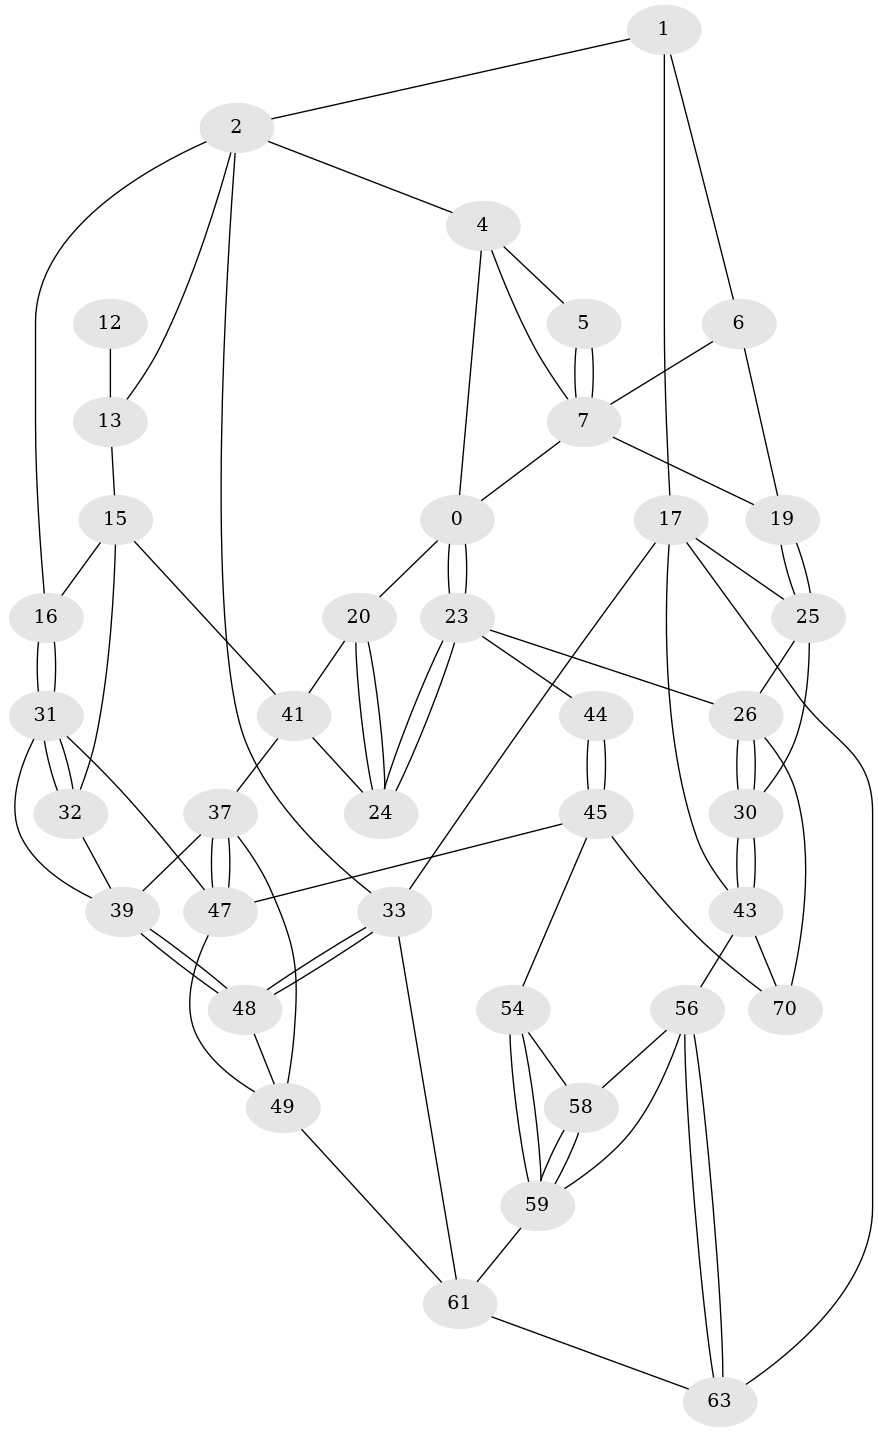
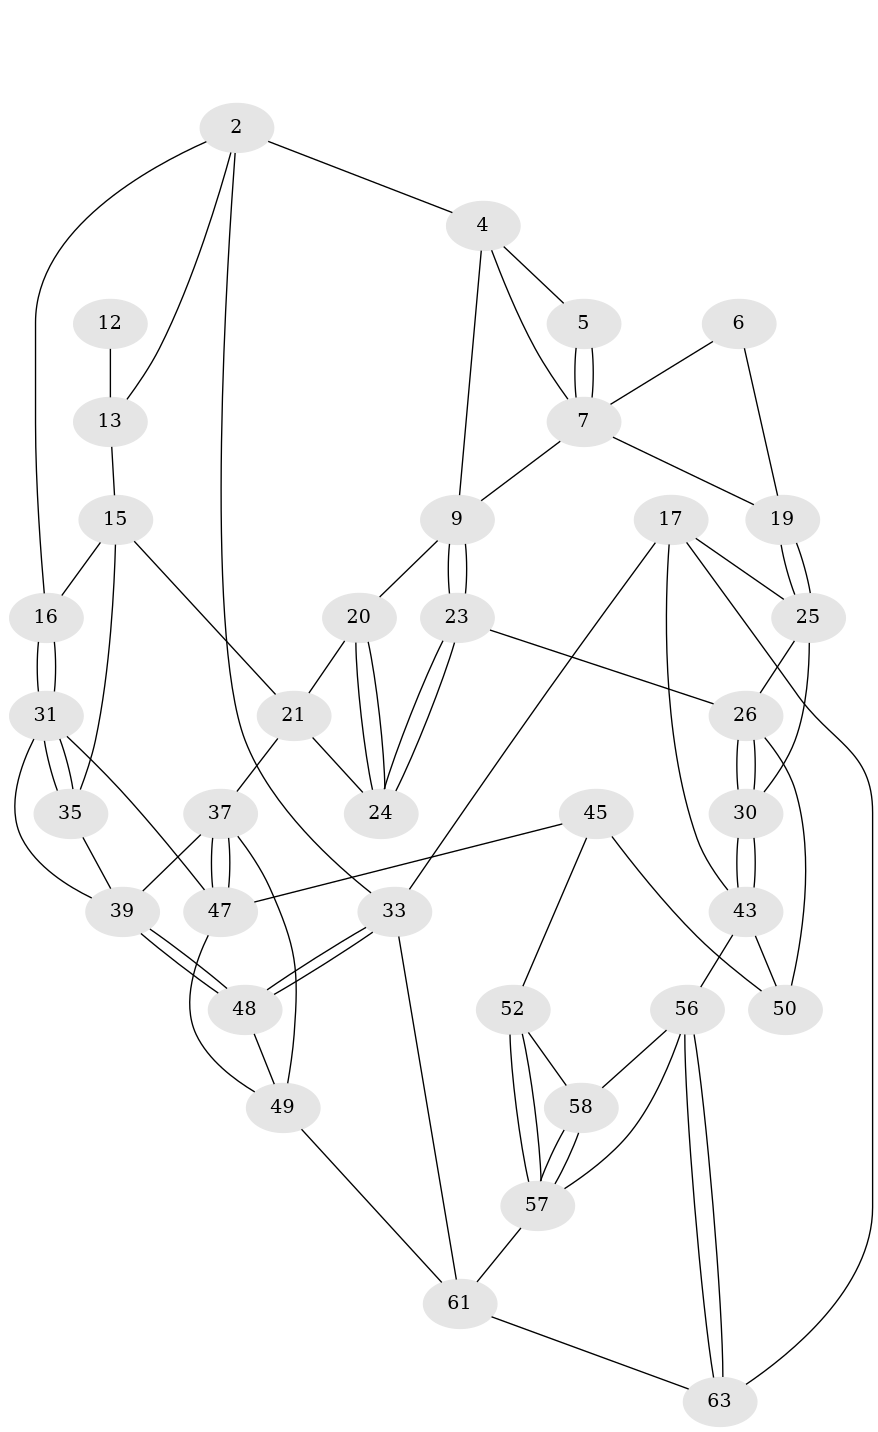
  graph {
    node [color=gray90 style=filled]
    2 [super="+3"]
-   1
    6 [super="+18"]
    17 [super="+42"]
    4 [super="+11"]
    13 [super="+14"]
    16
    33 [super="+34"]
    7 [super="+8"]
    19
    25 [super="+29"]
    43 [super="+52"]
    63
    5
-   9 [super="+10" label=0]
+   9 [super="+10"]
    15 [super="+22"]
    31 [super="+32"]
    48
    61 [super="+62"]
    20
    23 [super="+28"]
    12
-   21 [super="+36" label=41]
+   21 [super="+36"]
    24 [super="+41"]
    26 [super="+27"]
-   44
-   35 [label=32]
+   35
    37 [super="+38"]
    39 [super="+40"]
    47
    30
-   50 [super="+51" label=70]
+   50 [super="+51"]
    56 [super="+57"]
    49 [super="+53"]
    45 [super="+46"]
    58
-   59 [super="+60"]
-   54 [super="+55"]
+   59 [super="+60" label=57]
+   54 [super="+55" label=52]
    2 -- 4
    2 -- 13
    2 -- 16
    2 -- 33
-   1 -- 2
-   1 -- 6
-   1 -- 17
    6 -- 7
    6 -- 19
    17 -- 33
    17 -- 25
    17 -- 43
    17 -- 63
    4 -- 7
    4 -- 5
    4 -- 9
    13 -- 15
    16 -- 31
    16 -- 31
    33 -- 48
    33 -- 48
    33 -- 61
    7 -- 19
    7 -- 9
    19 -- 25
    19 -- 25
    25 -- 26
    25 -- 30
    43 -- 50
    43 -- 56
    5 -- 7
    5 -- 7
    9 -- 20
    9 -- 23
    9 -- 23
    15 -- 16
    15 -- 21
    15 -- 35
    31 -- 35
    31 -- 35
    31 -- 39
    31 -- 47
    48 -- 49
    61 -- 63
    20 -- 21
    20 -- 24
    20 -- 24
    23 -- 24
    23 -- 24
    23 -- 26
-   23 -- 44
    12 -- 13 [weight=2]
    21 -- 24
    21 -- 37
    26 -- 30
    26 -- 30
    26 -- 50
-   44 -- 45
-   44 -- 45
    35 -- 39
    37 -- 39
    37 -- 47
    37 -- 47
    37 -- 49
    39 -- 48
    39 -- 48
    47 -- 49
    30 -- 43
    30 -- 43
    56 -- 63
    56 -- 63
    56 -- 58
    56 -- 59
    49 -- 61
    45 -- 47
    45 -- 50
    45 -- 54
    58 -- 59
    58 -- 59
    59 -- 61
    54 -- 58
    54 -- 59
    54 -- 59
  }
